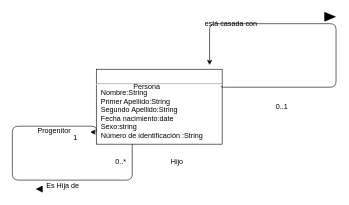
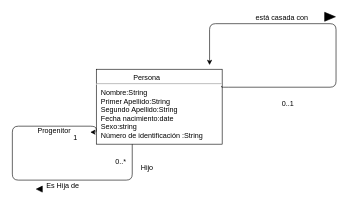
  <mxCell id="0" />
  <mxCell id="1" parent="0" />
  <mxCell id="2" value="&lt;p style=&quot;margin: 0px ; margin-top: 4px ; text-align: center ; text-decoration: underline&quot;&gt;&lt;br&gt;&lt;/p&gt;&lt;hr&gt;&lt;p style=&quot;margin: 0px ; margin-left: 8px&quot;&gt;Nombre:String&lt;/p&gt;&lt;p style=&quot;margin: 0px ; margin-left: 8px&quot;&gt;Primer Apellido:String&lt;/p&gt;&lt;p style=&quot;margin: 0px ; margin-left: 8px&quot;&gt;Segundo Apellido:String&lt;/p&gt;&lt;p style=&quot;margin: 0px ; margin-left: 8px&quot;&gt;Fecha nacimiento:date&lt;/p&gt;&lt;p style=&quot;margin: 0px ; margin-left: 8px&quot;&gt;Sexo:string&lt;/p&gt;&lt;p style=&quot;margin: 0px ; margin-left: 8px&quot;&gt;Número de identificación :String&lt;/p&gt;" style="verticalAlign=top;align=left;overflow=fill;fontSize=12;fontFamily=Helvetica;html=1;" vertex="1" parent="1"><mxGeometry x="160" y="115" width="210" height="125" as="geometry" /></mxCell>
- <mxCell id="3" value="Persona" style="text;html=1;" vertex="1" parent="1"><mxGeometry x="220" y="130" width="90" height="30" as="geometry" /></mxCell>
+ <mxCell id="3" value="Persona" style="text;html=1;" vertex="1" parent="1"><mxGeometry x="220" y="115" width="90" height="30" as="geometry" /></mxCell>
  <mxCell id="4" value="" style="edgeStyle=segmentEdgeStyle;endArrow=classic;html=1;" edge="1" parent="1"><mxGeometry width="50" height="50" relative="1" as="geometry"><mxPoint x="369" y="143" as="sourcePoint" /><mxPoint x="349" y="108" as="targetPoint" /><Array as="points"><mxPoint x="370" y="145" /><mxPoint x="560" y="145" /><mxPoint x="560" y="39" /><mxPoint x="350" y="39" /></Array></mxGeometry></mxCell>
  <mxCell id="5" value="" style="edgeStyle=segmentEdgeStyle;endArrow=classic;html=1;" edge="1" parent="1"><mxGeometry width="50" height="50" relative="1" as="geometry"><mxPoint x="220" y="240" as="sourcePoint" /><mxPoint x="150" y="220" as="targetPoint" /><Array as="points"><mxPoint x="220" y="300" /><mxPoint x="20" y="300" /><mxPoint x="20" y="210" /><mxPoint x="160" y="210" /><mxPoint x="160" y="220" /></Array></mxGeometry></mxCell>
- <mxCell id="6" value="está casada con" style="text;html=1;strokeColor=none;fillColor=none;align=center;verticalAlign=middle;whiteSpace=wrap;rounded=0;" vertex="1" parent="1"><mxGeometry x="335" y="30" width="100" height="20" as="geometry" /></mxCell>
- <mxCell id="7" value="0..1" style="text;html=1;strokeColor=none;fillColor=none;align=center;verticalAlign=middle;whiteSpace=wrap;rounded=0;" vertex="1" parent="1"><mxGeometry x="450" y="167.5" width="40" height="20" as="geometry" /></mxCell>
+ <mxCell id="6" value="está casada con" style="text;html=1;strokeColor=none;fillColor=none;align=center;verticalAlign=middle;whiteSpace=wrap;rounded=0;" vertex="1" parent="1"><mxGeometry x="420" y="20" width="100" height="20" as="geometry" /></mxCell>
+ <mxCell id="7" value="0..1" style="text;html=1;strokeColor=none;fillColor=none;align=center;verticalAlign=middle;whiteSpace=wrap;rounded=0;" vertex="1" parent="1"><mxGeometry x="460" y="162.5" width="40" height="20" as="geometry" /></mxCell>
  <mxCell id="8" value="Progenitor" style="text;html=1;strokeColor=none;fillColor=none;align=center;verticalAlign=middle;whiteSpace=wrap;rounded=0;" vertex="1" parent="1"><mxGeometry x="70" y="207.5" width="40" height="20" as="geometry" /></mxCell>
- <mxCell id="9" value="Hijo" style="text;html=1;strokeColor=none;fillColor=none;align=center;verticalAlign=middle;whiteSpace=wrap;rounded=0;" vertex="1" parent="1"><mxGeometry x="275" y="260" width="40" height="20" as="geometry" /></mxCell>
+ <mxCell id="9" value="Hijo" style="text;html=1;strokeColor=none;fillColor=none;align=center;verticalAlign=middle;whiteSpace=wrap;rounded=0;" vertex="1" parent="1"><mxGeometry x="225" y="270" width="40" height="20" as="geometry" /></mxCell>
  <mxCell id="10" value="Es Hija de" style="text;html=1;resizable=0;points=[];autosize=1;align=left;verticalAlign=top;spacingTop=-4;" vertex="1" parent="1"><mxGeometry x="75" y="300" width="70" height="20" as="geometry" /></mxCell>
  <mxCell id="11" value="0..*" style="text;html=1;resizable=0;points=[];autosize=1;align=left;verticalAlign=top;spacingTop=-4;" vertex="1" parent="1"><mxGeometry x="190" y="260" width="30" height="20" as="geometry" /></mxCell>
  <mxCell id="12" value="1" style="text;html=1;resizable=0;points=[];autosize=1;align=left;verticalAlign=top;spacingTop=-4;" vertex="1" parent="1"><mxGeometry x="120" y="220" width="20" height="20" as="geometry" /></mxCell>
  <mxCell id="13" value="" style="triangle;whiteSpace=wrap;html=1;fillColor=#000000;" vertex="1" parent="1"><mxGeometry x="550" y="20" height="20" as="geometry" /></mxCell>
  <mxCell id="14" value="" style="triangle;whiteSpace=wrap;html=1;fillColor=#000000;" vertex="1" parent="1"><mxGeometry x="541" y="20" width="18" height="15" as="geometry" /></mxCell>
  <mxCell id="15" value="" style="triangle;whiteSpace=wrap;html=1;fillColor=#000000;rotation=180;" vertex="1" parent="1"><mxGeometry x="60" y="310" width="10" height="10" as="geometry" /></mxCell>
